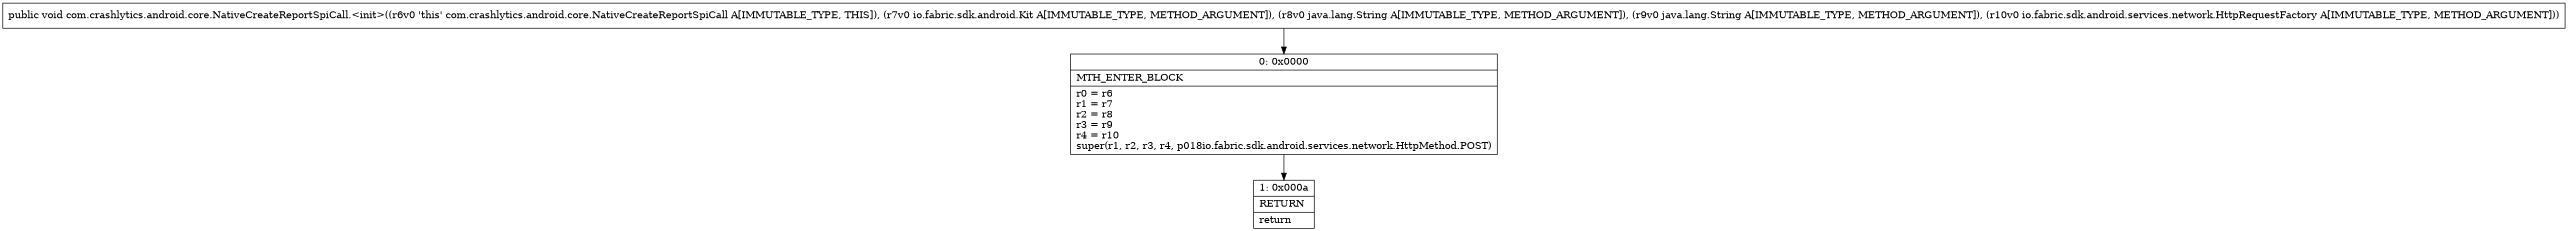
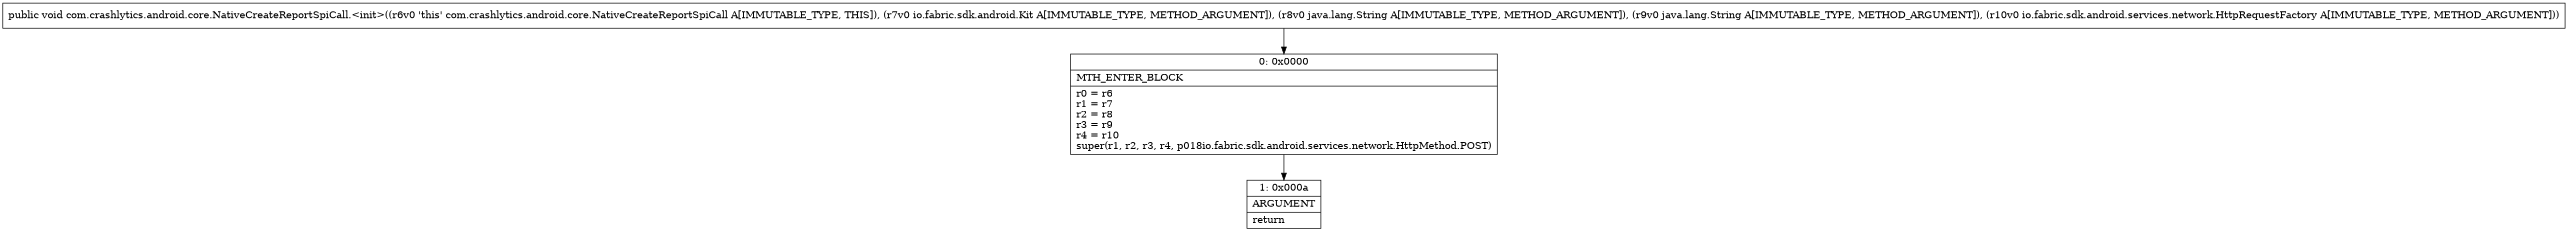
  digraph {
    node [shape=record]
    n1 [label="{0\:\ 0x0000|MTH_ENTER_BLOCK\l|r0 = r6\lr1 = r7\lr2 = r8\lr3 = r9\lr4 = r10\lsuper(r1, r2, r3, r4, p018io.fabric.sdk.android.services.network.HttpMethod.POST)\l}"]
-   n2 [label="{1\:\ 0x000a|RETURN\l|return\l}"]
+   n2 [label="{1\:\ 0x000a|ARGUMENT\l|return\l}"]
    n3 [label="{public void com.crashlytics.android.core.NativeCreateReportSpiCall.\<init\>((r6v0 'this' com.crashlytics.android.core.NativeCreateReportSpiCall A[IMMUTABLE_TYPE, THIS]), (r7v0 io.fabric.sdk.android.Kit A[IMMUTABLE_TYPE, METHOD_ARGUMENT]), (r8v0 java.lang.String A[IMMUTABLE_TYPE, METHOD_ARGUMENT]), (r9v0 java.lang.String A[IMMUTABLE_TYPE, METHOD_ARGUMENT]), (r10v0 io.fabric.sdk.android.services.network.HttpRequestFactory A[IMMUTABLE_TYPE, METHOD_ARGUMENT])) }"]
    n1 -> n2
    n3 -> n1
  }
